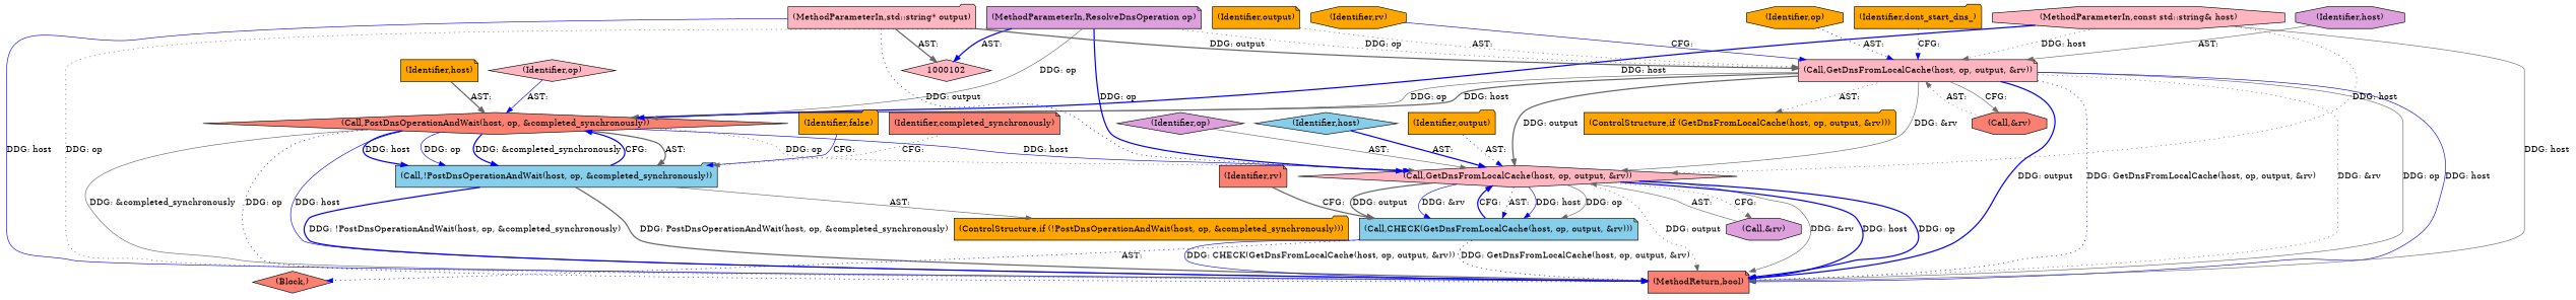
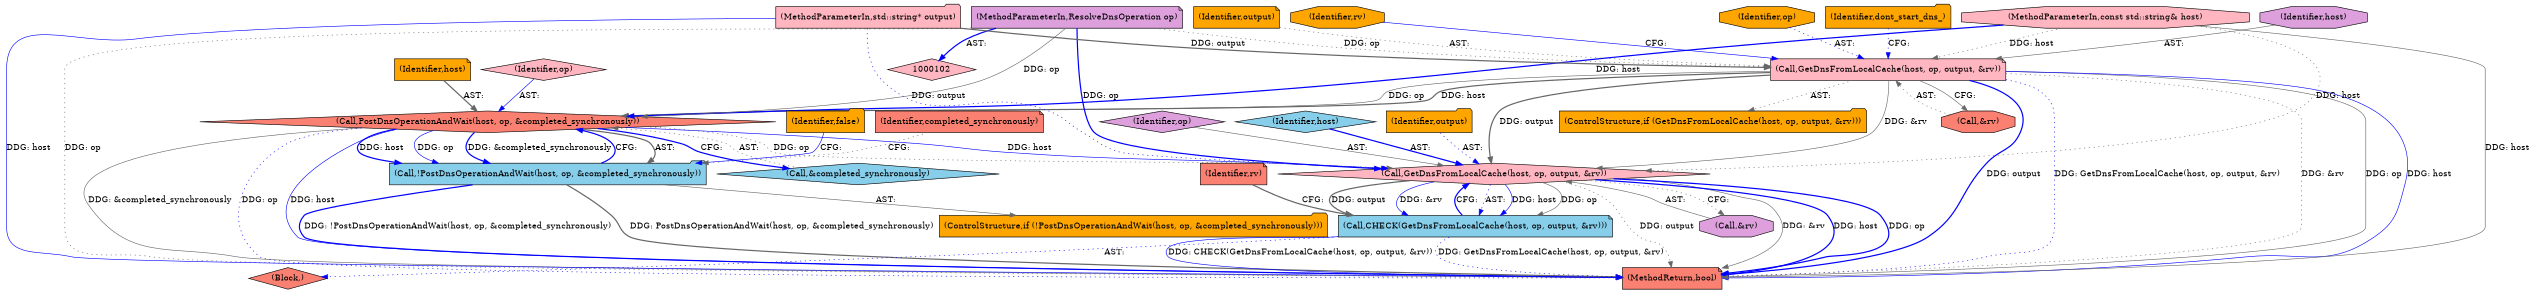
  digraph {
    node [fillcolor=orange shape=note style=filled]
    edge [color=gray40 style=solid]
    n1 [fillcolor=lightpink label="(Call,GetDnsFromLocalCache(host, op, output, &rv))"]
    n2 [fillcolor=salmon label="(Call,PostDnsOperationAndWait(host, op, &completed_synchronously))" shape=diamond]
    n3 [fillcolor=lightpink label="(Call,GetDnsFromLocalCache(host, op, output, &rv))" shape=diamond]
    n4 [fillcolor=salmon label="(Call,&rv)" shape=octagon]
    n5 [fillcolor=salmon label="(MethodReturn,bool)"]
    n6 [label="(ControlStructure,if (GetDnsFromLocalCache(host, op, output, &rv)))" shape=folder]
    n7 [fillcolor=skyblue label="(Call,!PostDnsOperationAndWait(host, op, &completed_synchronously))" shape=folder]
+   n8 [fillcolor=skyblue label="(Call,&completed_synchronously)" shape=diamond]
    n9 [fillcolor=skyblue label="(Call,CHECK(GetDnsFromLocalCache(host, op, output, &rv)))"]
    n10 [fillcolor=plum label="(Call,&rv)" shape=octagon]
    n11 [fillcolor=lightpink label="(MethodParameterIn,const std::string& host)" shape=octagon]
    1000102 [fillcolor=lightpink shape=diamond]
    n13 [fillcolor=plum label="(MethodParameterIn,ResolveDnsOperation op)"]
    n14 [fillcolor=lightpink label="(MethodParameterIn,std::string* output)" shape=folder]
    n15 [label="(ControlStructure,if (!PostDnsOperationAndWait(host, op, &completed_synchronously)))" shape=folder]
    n16 [fillcolor=salmon label="(Block,)" shape=diamond]
    n17 [label="(Identifier,false)" shape=folder]
    n18 [label="(Identifier,rv)" shape=octagon]
    n19 [fillcolor=plum label="(Identifier,op)" shape=diamond]
    n20 [label="(Identifier,host)"]
    n21 [fillcolor=lightpink label="(Identifier,op)" shape=diamond]
    n22 [fillcolor=salmon label="(Identifier,rv)"]
    n23 [fillcolor=skyblue label="(Identifier,host)" shape=diamond]
    n24 [label="(Identifier,op)" shape=octagon]
    n25 [label="(Identifier,dont_start_dns_)" shape=folder]
    n26 [fillcolor=salmon label="(Identifier,completed_synchronously)"]
    n27 [fillcolor=plum label="(Identifier,host)" shape=octagon]
    n28 [label="(Identifier,output)" shape=folder]
    n29 [label="(Identifier,output)"]
    n1 -> n2 [label="DDG: host" style=bold]
    n1 -> n2 [label="DDG: op"]
    n1 -> n3 [label="DDG: output" style=bold]
    n1 -> n3 [label="DDG: &rv"]
    n1 -> n4 [label="CFG: "]
    n1 -> n5 [color=blue label="DDG: GetDnsFromLocalCache(host, op, output, &rv)" style=dotted]
    n1 -> n5 [label="DDG: &rv" style=dotted]
    n1 -> n5 [label="DDG: op"]
    n1 -> n5 [color=blue label="DDG: host"]
    n1 -> n5 [color=blue label="DDG: output" style=bold]
    n1 -> n6 [label="AST: " style=dotted]
    n2 -> n3 [color=blue label="DDG: host"]
    n2 -> n3 [label="DDG: op" style=dotted]
    n2 -> n5 [label="DDG: &completed_synchronously"]
    n2 -> n5 [color=blue label="DDG: op" style=dotted]
    n2 -> n5 [color=blue label="DDG: host"]
    n2 -> n7 [label="AST: " style=bold]
    n2 -> n7 [color=blue label="DDG: host" style=bold]
    n2 -> n7 [color=blue label="DDG: op"]
    n2 -> n7 [color=blue label="DDG: &completed_synchronously" style=bold]
+   n2 -> n8 [color=blue label="CFG: " style=bold]
    n3 -> n5 [label="DDG: &rv"]
    n3 -> n5 [color=blue label="DDG: host" style=bold]
    n3 -> n5 [color=blue label="DDG: op" style=bold]
    n3 -> n5 [label="DDG: output" style=dotted]
    n3 -> n9 [color=blue label="AST: " style=dotted]
    n3 -> n9 [color=blue label="DDG: host"]
    n3 -> n9 [label="DDG: op"]
    n3 -> n9 [label="DDG: output" style=bold]
    n3 -> n9 [color=blue label="DDG: &rv"]
    n3 -> n10 [label="CFG: " style=dotted]
    n4 -> n1 [label="AST: " style=dotted]
    n7 -> n2 [color=blue label="CFG: " style=bold]
    n7 -> n5 [color=blue label="DDG: !PostDnsOperationAndWait(host, op, &completed_synchronously)" style=bold]
    n7 -> n5 [label="DDG: PostDnsOperationAndWait(host, op, &completed_synchronously)" style=bold]
    n7 -> n15 [label="AST: "]
+   n8 -> n2 [label="AST: " style=dotted]
    n9 -> n3 [color=blue label="CFG: " style=bold]
    n9 -> n5 [color=blue label="DDG: GetDnsFromLocalCache(host, op, output, &rv)" style=dotted]
    n9 -> n5 [color=blue label="DDG: CHECK(GetDnsFromLocalCache(host, op, output, &rv))"]
    n9 -> n16 [color=blue label="AST: " style=dotted]
    n10 -> n3 [label="AST: "]
    n11 -> n1 [label="DDG: host" style=dotted]
    n11 -> n2 [color=blue label="DDG: host" style=bold]
    n11 -> n3 [label="DDG: host" style=dotted]
    n11 -> n5 [label="DDG: host"]
    n13 -> n1 [label="DDG: op" style=dotted]
    n13 -> n2 [label="DDG: op"]
    n13 -> n3 [color=blue label="DDG: op" style=bold]
    n13 -> n5 [label="DDG: op" style=dotted]
    n13 -> 1000102 [color=blue label="AST: " style=bold]
    n14 -> n1 [label="DDG: output" style=bold]
    n14 -> n3 [color=blue label="DDG: output" style=dotted]
    n14 -> n5 [color=blue label="DDG: host"]
-   n14 -> 1000102 [label="AST: " style=bold]
    n17 -> n7 [color=blue label="CFG: "]
    n18 -> n1 [color=blue label="CFG: "]
    n19 -> n3 [label="AST: "]
    n20 -> n2 [label="AST: " style=bold]
    n21 -> n2 [color=blue label="AST: "]
    n22 -> n9 [label="CFG: " style=bold]
    n23 -> n3 [color=blue label="AST: " style=bold]
    n24 -> n1 [color=blue label="AST: " style=dotted]
    n25 -> n1 [color=blue label="CFG: " style=dotted]
    n26 -> n7 [label="CFG: " style=dotted]
    n27 -> n1 [label="AST: "]
    n28 -> n3 [color=blue label="AST: " style=dotted]
    n29 -> n1 [label="AST: " style=dotted]
  }
